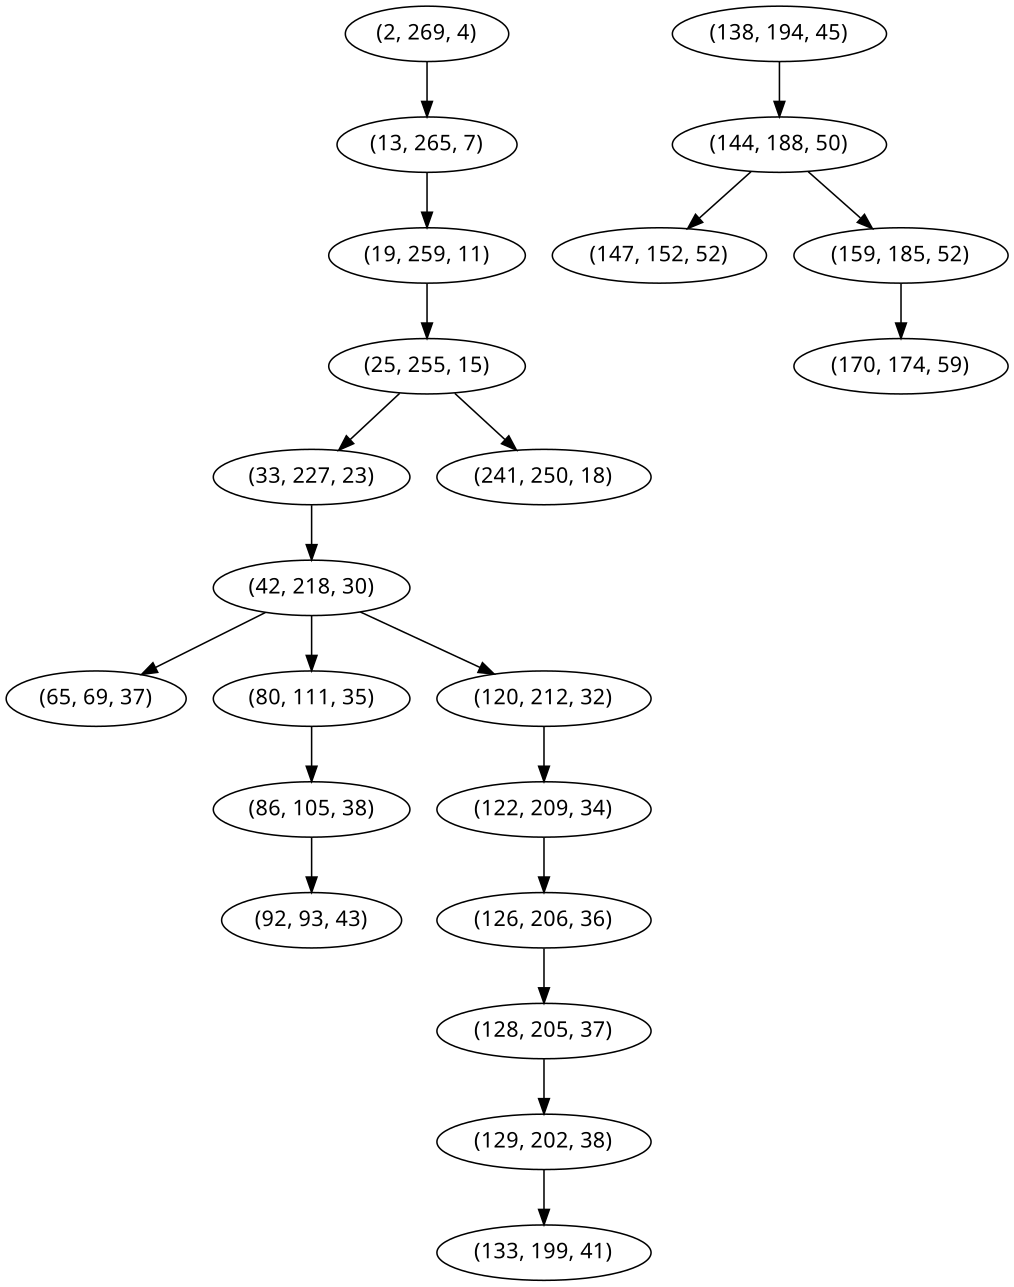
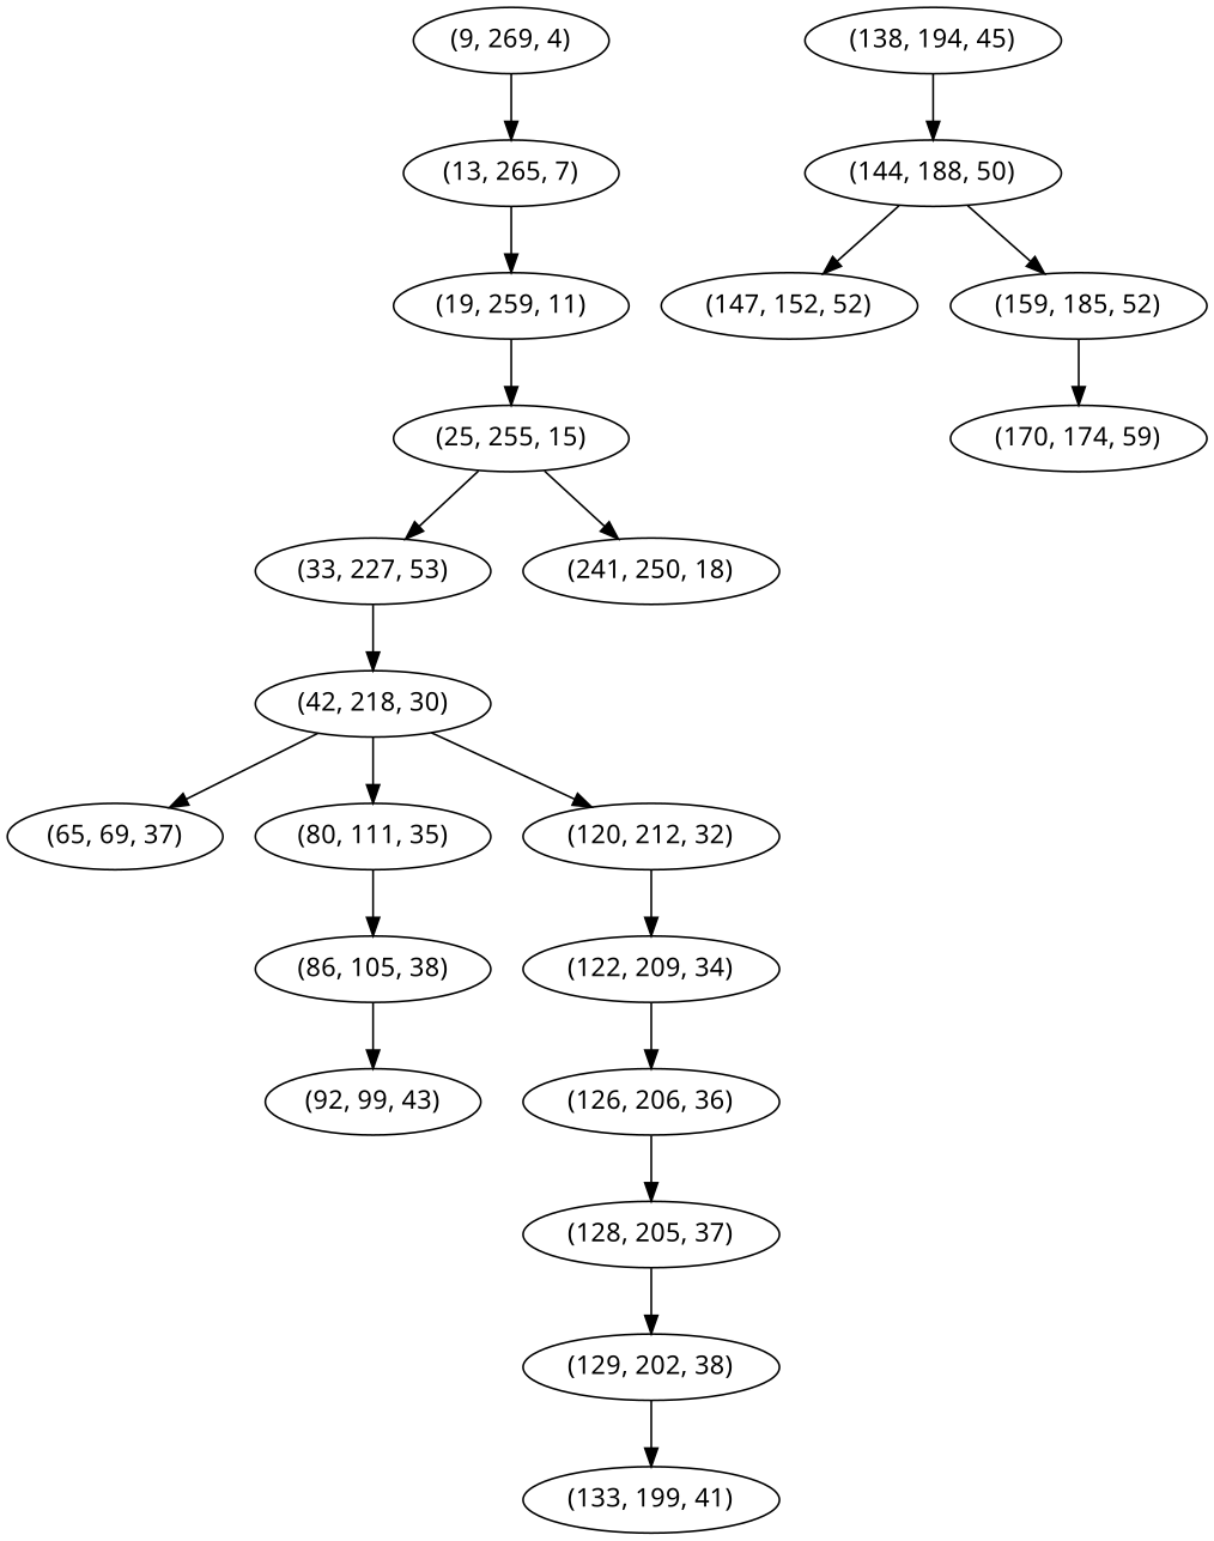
  digraph {
    fontname="Noto Sans"
    node [fontname="Noto Sans"]
    edge [fontname="Noto Sans"]
-   "(9, 269, 4)" [label="(2, 269, 4)"]
+   "(9, 269, 4)"
    "(13, 265, 7)"
    "(19, 259, 11)"
    "(25, 255, 15)"
-   "(33, 227, 23)"
+   "(33, 227, 23)" [label="(33, 227, 53)"]
    "(241, 250, 18)"
    "(42, 218, 30)"
    "(65, 69, 37)"
    "(80, 111, 35)"
    "(120, 212, 32)"
    "(86, 105, 38)"
    "(122, 209, 34)"
-   "(92, 99, 43)" [label="(92, 93, 43)"]
+   "(92, 99, 43)"
    "(126, 206, 36)"
    "(128, 205, 37)"
    "(129, 202, 38)"
    "(133, 199, 41)"
    "(138, 194, 45)"
    "(144, 188, 50)"
    "(147, 152, 52)"
    "(159, 185, 52)"
    "(170, 174, 59)"
    "(9, 269, 4)" -> "(13, 265, 7)"
    "(13, 265, 7)" -> "(19, 259, 11)"
    "(19, 259, 11)" -> "(25, 255, 15)"
    "(25, 255, 15)" -> "(33, 227, 23)"
    "(25, 255, 15)" -> "(241, 250, 18)"
    "(33, 227, 23)" -> "(42, 218, 30)"
    "(42, 218, 30)" -> "(65, 69, 37)"
    "(42, 218, 30)" -> "(80, 111, 35)"
    "(42, 218, 30)" -> "(120, 212, 32)"
    "(80, 111, 35)" -> "(86, 105, 38)"
    "(120, 212, 32)" -> "(122, 209, 34)"
    "(86, 105, 38)" -> "(92, 99, 43)"
    "(122, 209, 34)" -> "(126, 206, 36)"
    "(126, 206, 36)" -> "(128, 205, 37)"
    "(128, 205, 37)" -> "(129, 202, 38)"
    "(129, 202, 38)" -> "(133, 199, 41)"
    "(138, 194, 45)" -> "(144, 188, 50)"
    "(144, 188, 50)" -> "(147, 152, 52)"
    "(144, 188, 50)" -> "(159, 185, 52)"
    "(159, 185, 52)" -> "(170, 174, 59)"
  }
